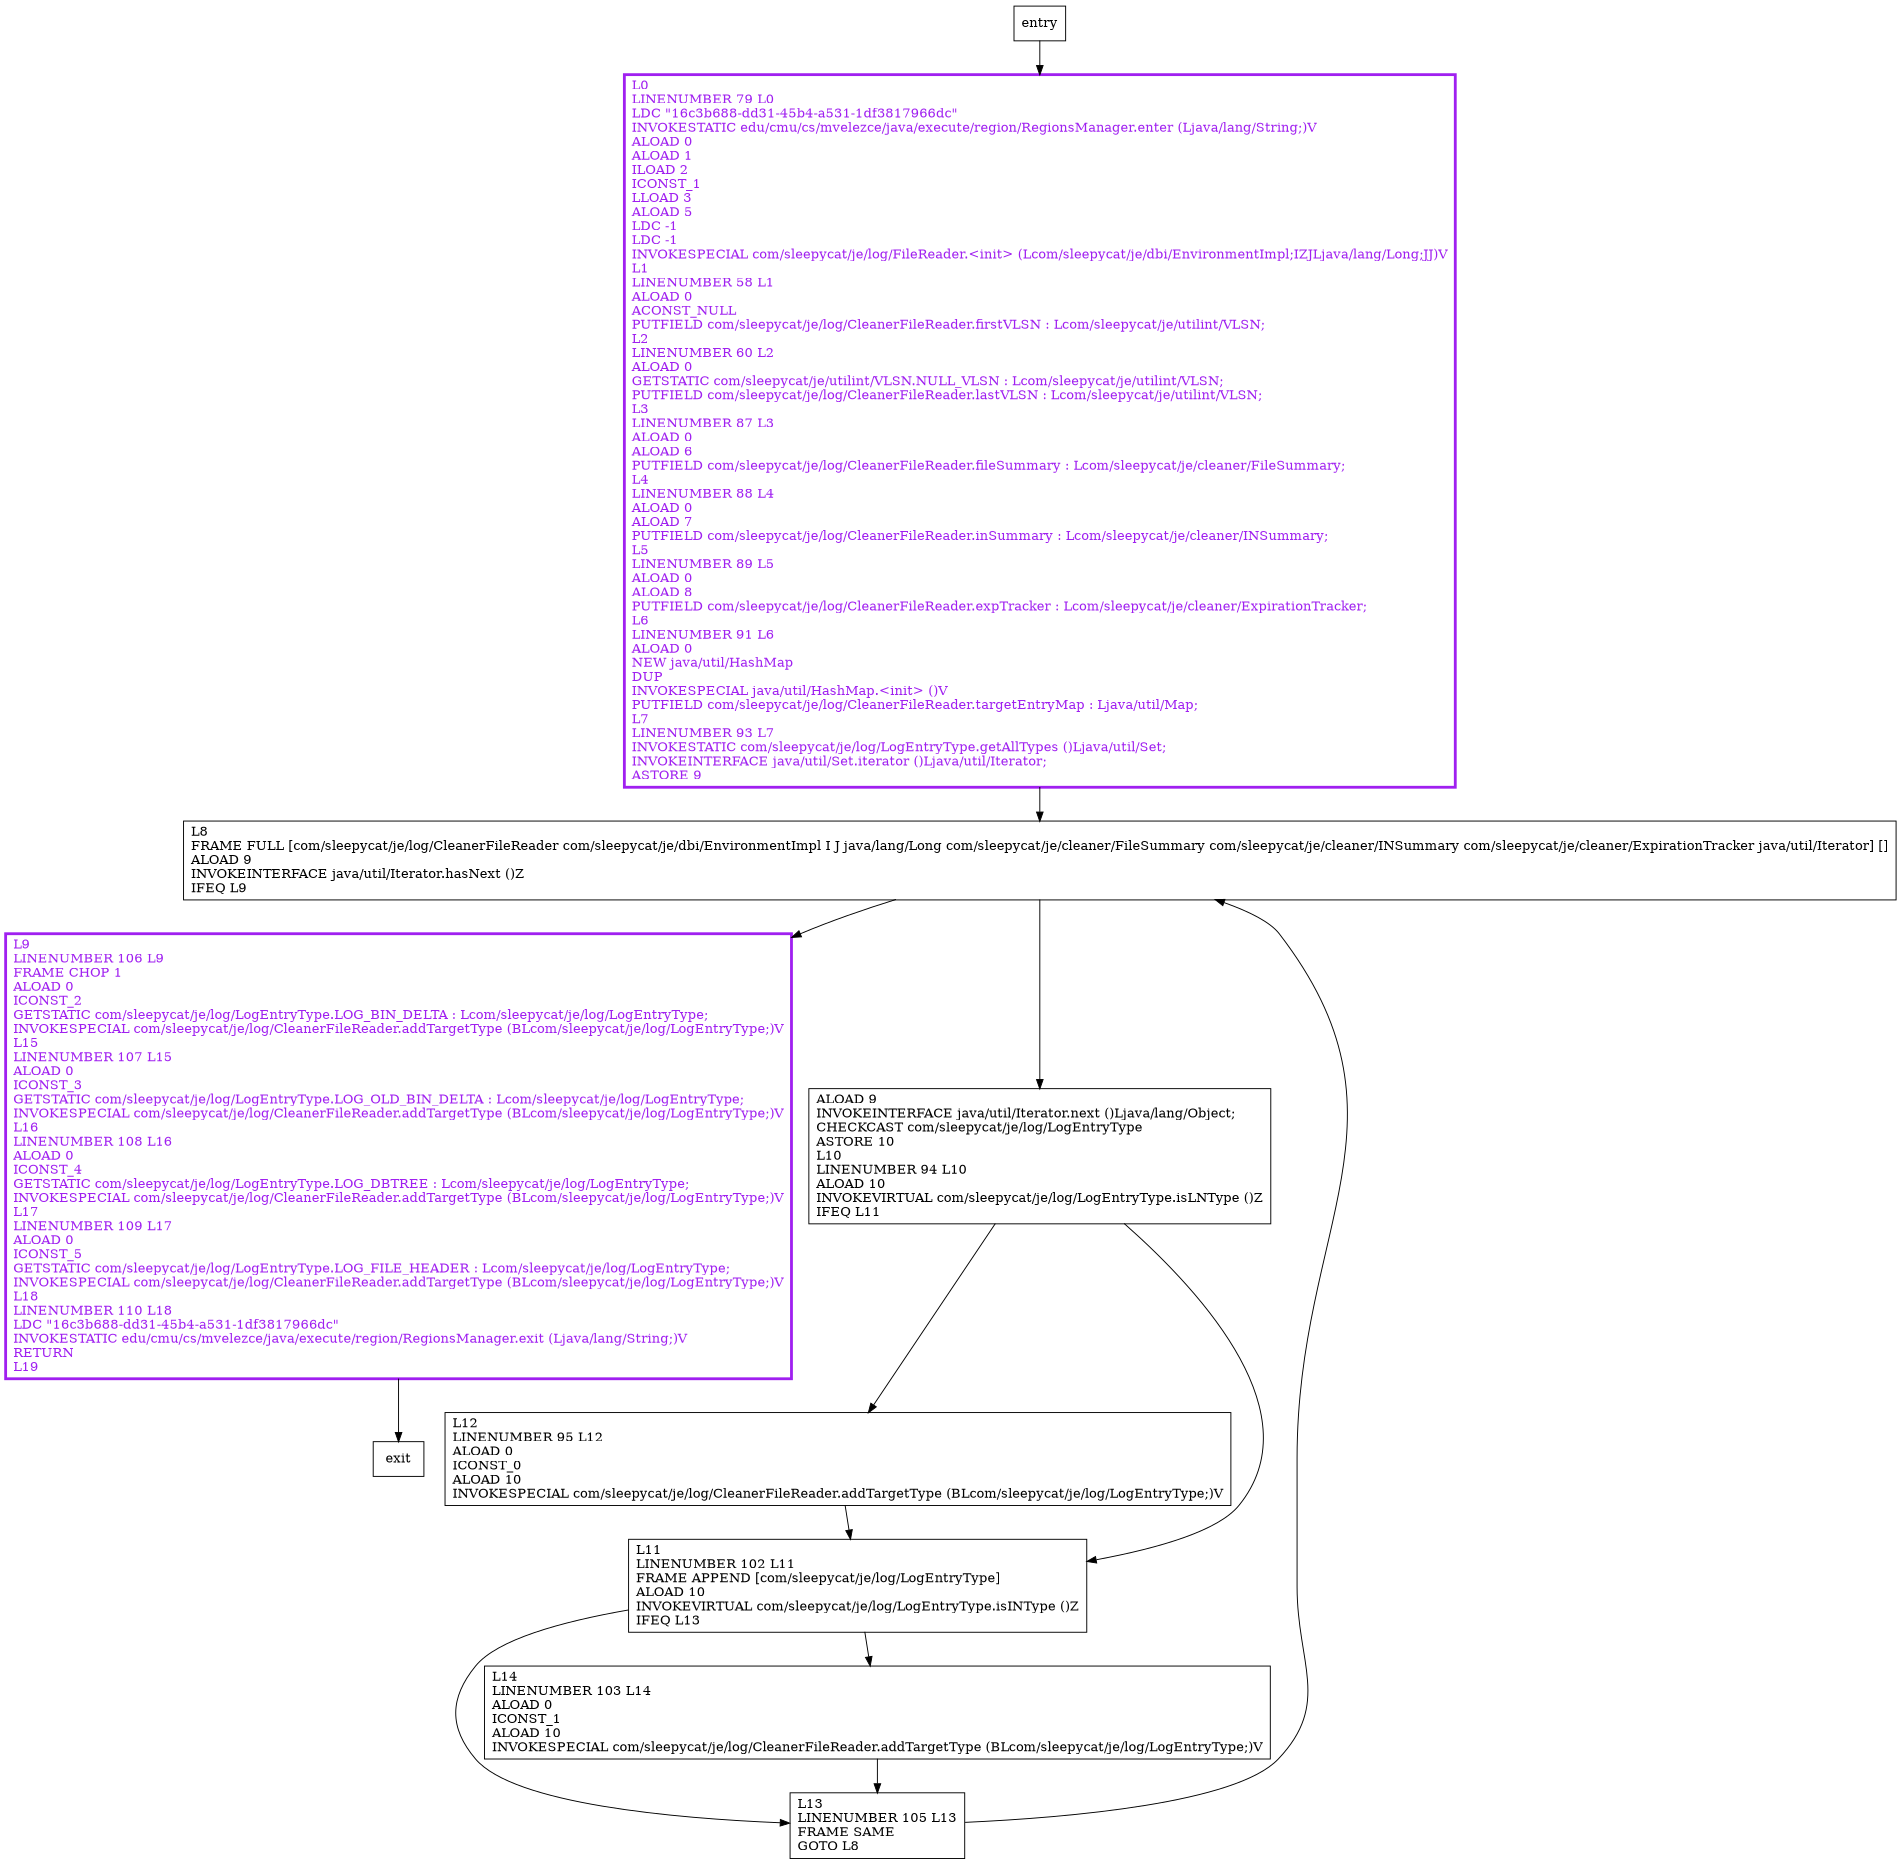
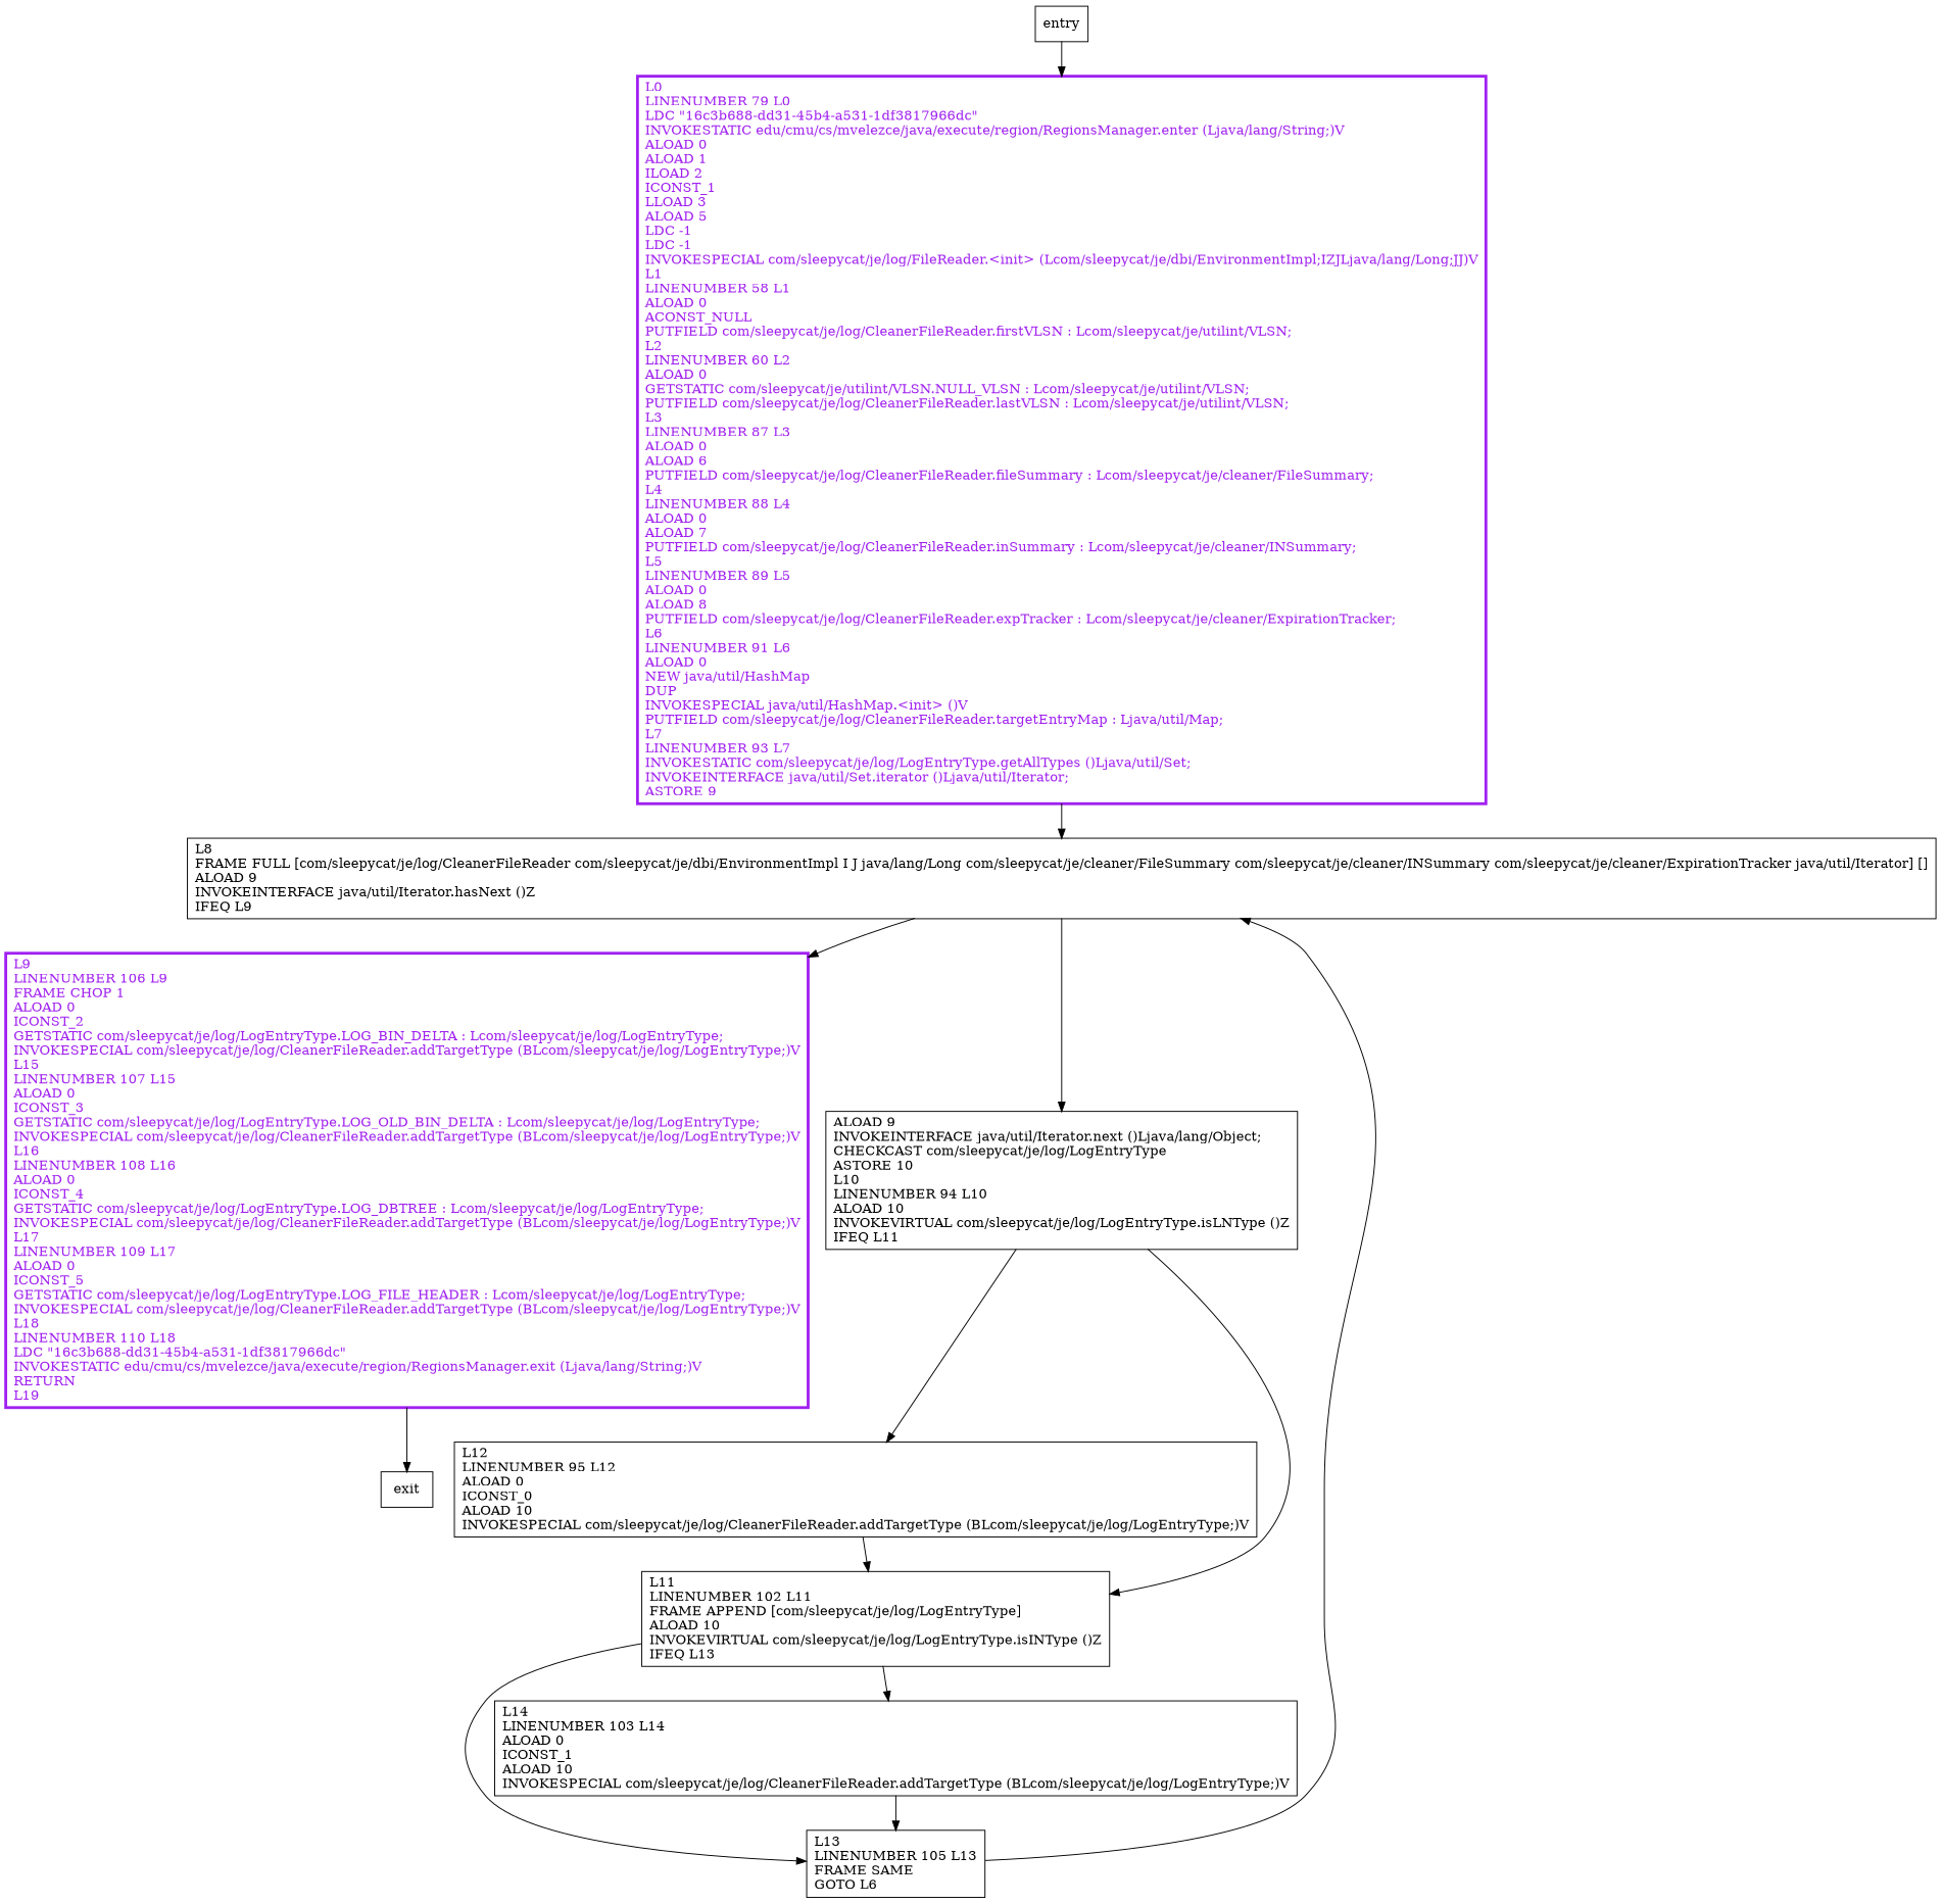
  digraph {
    node [shape=record]
    n1 [label="L8\lFRAME FULL [com/sleepycat/je/log/CleanerFileReader com/sleepycat/je/dbi/EnvironmentImpl I J java/lang/Long com/sleepycat/je/cleaner/FileSummary com/sleepycat/je/cleaner/INSummary com/sleepycat/je/cleaner/ExpirationTracker java/util/Iterator] []\lALOAD 9\lINVOKEINTERFACE java/util/Iterator.hasNext ()Z\lIFEQ L9\l"]
    n2 [color=purple fontcolor=purple label="L9\lLINENUMBER 106 L9\lFRAME CHOP 1\lALOAD 0\lICONST_2\lGETSTATIC com/sleepycat/je/log/LogEntryType.LOG_BIN_DELTA : Lcom/sleepycat/je/log/LogEntryType;\lINVOKESPECIAL com/sleepycat/je/log/CleanerFileReader.addTargetType (BLcom/sleepycat/je/log/LogEntryType;)V\lL15\lLINENUMBER 107 L15\lALOAD 0\lICONST_3\lGETSTATIC com/sleepycat/je/log/LogEntryType.LOG_OLD_BIN_DELTA : Lcom/sleepycat/je/log/LogEntryType;\lINVOKESPECIAL com/sleepycat/je/log/CleanerFileReader.addTargetType (BLcom/sleepycat/je/log/LogEntryType;)V\lL16\lLINENUMBER 108 L16\lALOAD 0\lICONST_4\lGETSTATIC com/sleepycat/je/log/LogEntryType.LOG_DBTREE : Lcom/sleepycat/je/log/LogEntryType;\lINVOKESPECIAL com/sleepycat/je/log/CleanerFileReader.addTargetType (BLcom/sleepycat/je/log/LogEntryType;)V\lL17\lLINENUMBER 109 L17\lALOAD 0\lICONST_5\lGETSTATIC com/sleepycat/je/log/LogEntryType.LOG_FILE_HEADER : Lcom/sleepycat/je/log/LogEntryType;\lINVOKESPECIAL com/sleepycat/je/log/CleanerFileReader.addTargetType (BLcom/sleepycat/je/log/LogEntryType;)V\lL18\lLINENUMBER 110 L18\lLDC \"16c3b688-dd31-45b4-a531-1df3817966dc\"\lINVOKESTATIC edu/cmu/cs/mvelezce/java/execute/region/RegionsManager.exit (Ljava/lang/String;)V\lRETURN\lL19\l" penwidth=3]
    n3 [label="ALOAD 9\lINVOKEINTERFACE java/util/Iterator.next ()Ljava/lang/Object;\lCHECKCAST com/sleepycat/je/log/LogEntryType\lASTORE 10\lL10\lLINENUMBER 94 L10\lALOAD 10\lINVOKEVIRTUAL com/sleepycat/je/log/LogEntryType.isLNType ()Z\lIFEQ L11\l"]
    n4 [label="L12\lLINENUMBER 95 L12\lALOAD 0\lICONST_0\lALOAD 10\lINVOKESPECIAL com/sleepycat/je/log/CleanerFileReader.addTargetType (BLcom/sleepycat/je/log/LogEntryType;)V\l"]
    n5 [label="L11\lLINENUMBER 102 L11\lFRAME APPEND [com/sleepycat/je/log/LogEntryType]\lALOAD 10\lINVOKEVIRTUAL com/sleepycat/je/log/LogEntryType.isINType ()Z\lIFEQ L13\l"]
-   n6 [label="L13\lLINENUMBER 105 L13\lFRAME SAME\lGOTO L8\l"]
+   n6 [label="L13\lLINENUMBER 105 L13\lFRAME SAME\lGOTO L6\l"]
    exit
    n8 [color=purple fontcolor=purple label="L0\lLINENUMBER 79 L0\lLDC \"16c3b688-dd31-45b4-a531-1df3817966dc\"\lINVOKESTATIC edu/cmu/cs/mvelezce/java/execute/region/RegionsManager.enter (Ljava/lang/String;)V\lALOAD 0\lALOAD 1\lILOAD 2\lICONST_1\lLLOAD 3\lALOAD 5\lLDC -1\lLDC -1\lINVOKESPECIAL com/sleepycat/je/log/FileReader.\<init\> (Lcom/sleepycat/je/dbi/EnvironmentImpl;IZJLjava/lang/Long;JJ)V\lL1\lLINENUMBER 58 L1\lALOAD 0\lACONST_NULL\lPUTFIELD com/sleepycat/je/log/CleanerFileReader.firstVLSN : Lcom/sleepycat/je/utilint/VLSN;\lL2\lLINENUMBER 60 L2\lALOAD 0\lGETSTATIC com/sleepycat/je/utilint/VLSN.NULL_VLSN : Lcom/sleepycat/je/utilint/VLSN;\lPUTFIELD com/sleepycat/je/log/CleanerFileReader.lastVLSN : Lcom/sleepycat/je/utilint/VLSN;\lL3\lLINENUMBER 87 L3\lALOAD 0\lALOAD 6\lPUTFIELD com/sleepycat/je/log/CleanerFileReader.fileSummary : Lcom/sleepycat/je/cleaner/FileSummary;\lL4\lLINENUMBER 88 L4\lALOAD 0\lALOAD 7\lPUTFIELD com/sleepycat/je/log/CleanerFileReader.inSummary : Lcom/sleepycat/je/cleaner/INSummary;\lL5\lLINENUMBER 89 L5\lALOAD 0\lALOAD 8\lPUTFIELD com/sleepycat/je/log/CleanerFileReader.expTracker : Lcom/sleepycat/je/cleaner/ExpirationTracker;\lL6\lLINENUMBER 91 L6\lALOAD 0\lNEW java/util/HashMap\lDUP\lINVOKESPECIAL java/util/HashMap.\<init\> ()V\lPUTFIELD com/sleepycat/je/log/CleanerFileReader.targetEntryMap : Ljava/util/Map;\lL7\lLINENUMBER 93 L7\lINVOKESTATIC com/sleepycat/je/log/LogEntryType.getAllTypes ()Ljava/util/Set;\lINVOKEINTERFACE java/util/Set.iterator ()Ljava/util/Iterator;\lASTORE 9\l" penwidth=3]
    n9 [label="L14\lLINENUMBER 103 L14\lALOAD 0\lICONST_1\lALOAD 10\lINVOKESPECIAL com/sleepycat/je/log/CleanerFileReader.addTargetType (BLcom/sleepycat/je/log/LogEntryType;)V\l"]
    entry
    n1 -> n2
    n1 -> n3
    n2 -> exit
    n3 -> n4
    n3 -> n5
    n4 -> n5
    n5 -> n6
    n5 -> n9
    n6 -> n1
    n8 -> n1
    n9 -> n6
    entry -> n8
  }
